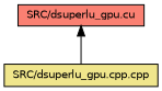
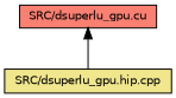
  digraph {
    node [color=black fontname=Helvetica fontsize=10 shape=record style=filled]
    n1 [fillcolor=salmon fontcolor=black height=0.2 label="SRC/dsuperlu_gpu.cu" width=0.4]
-   n2 [fillcolor=khaki height=0.2 label="SRC/dsuperlu_gpu.cpp.cpp" width=0.4]
+   n2 [fillcolor=khaki height=0.2 label="SRC/dsuperlu_gpu.hip.cpp" width=0.4]
    n1 -> n2 [color=black dir=back fontname=Helvetica fontsize=10 labelfontname=Helvetica labelfontsize=10 style=solid]
  }
